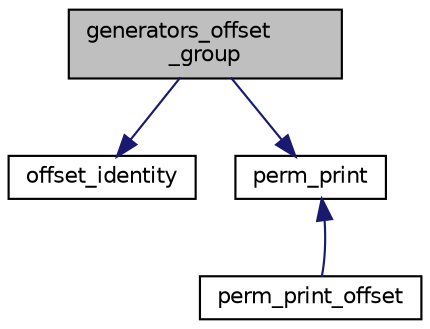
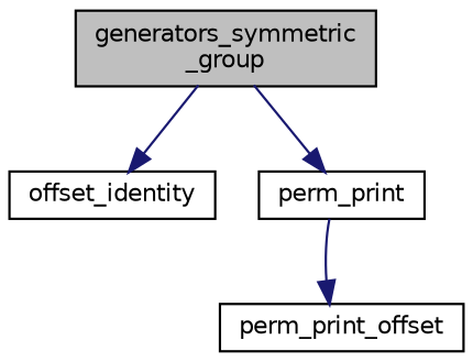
  digraph {
    rankdir=TB
    node [color=black fillcolor=white fontname=Helvetica fontsize=10 shape=record style=filled]
    edge [color=midnightblue fontname=Helvetica fontsize=10 labelfontname=Helvetica labelfontsize=10 style=solid]
-   n1 [fillcolor=grey75 fontcolor=black height=0.2 label="generators_offset\l_group" width=0.4]
+   n1 [fillcolor=grey75 fontcolor=black height=0.2 label="generators_symmetric\l_group" width=0.4]
    n2 [height=0.2 label=offset_identity width=0.4]
    n3 [height=0.2 label=perm_print width=0.4]
    n4 [height=0.2 label=perm_print_offset width=0.4]
    n1 -> n2
    n1 -> n3
-   n4 -> n3
+   n3 -> n4
  }
